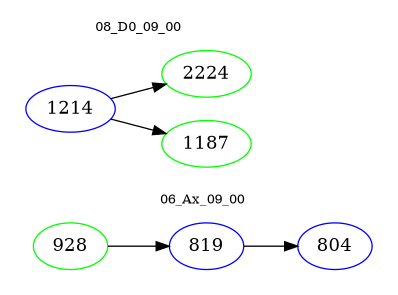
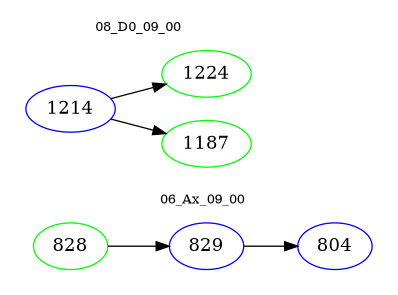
  digraph {
    rankdir=LR
    node [color=blue]
    edge [color=black]
-   n1 [label=819]
+   n1 [label=829]
    n2 [label=804]
-   n3 [color=green label=928]
+   n3 [color=green label=828]
    n4 [label=1214]
    n5 [color=green label=1187]
-   n6 [color=green label=2224]
+   n6 [color=green label=1224]
    subgraph cluster_1 {
      color=white
      fontsize=10
      label="06_Ax_09_00"
      n1
      n2
      n3
    }
    subgraph cluster_2 {
      color=white
      fontsize=10
      label="08_D0_09_00"
      n4
      n5
      n6
    }
    n1 -> n2
    n3 -> n1
    n4 -> n5
    n4 -> n6
  }
